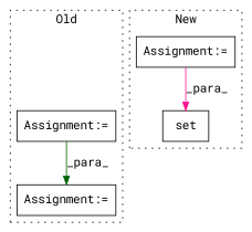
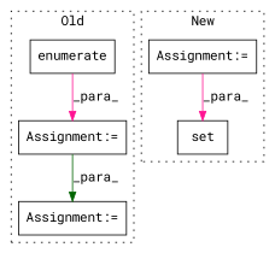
  digraph {
    fontname="Roboto Mono"
    node [a=7 shape=box fontname="Roboto Mono"]
    edge [color=deeppink fontname="Roboto Mono"]
+   n1 [a=32 l="10,1" label=enumerate s="1189,1220"]
    n2 [l=70 label="Assignment:=" s=1180]
    n3 [l=17 label="Assignment:=" s=1077]
    n4 [a=32 l="4,1" label=set s="1290,1330"]
    n5 [l=7 label="Assignment:=" s=859]
    subgraph cluster_1 {
      label=Old
      style=dotted
+     n1
      n2
      n3
    }
    subgraph cluster_2 {
      label=New
      style=dotted
      n4
      n5
    }
+   n1 -> n2 [label=_para_]
    n2 -> n3 [label=_para_ color=darkgreen]
    n5 -> n4 [label=_para_]
  }
